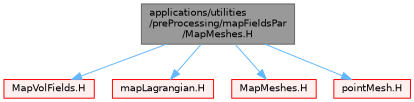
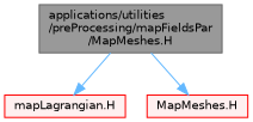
  digraph {
    node [color=red fillcolor="#FFF0F0" fontname=Helvetica fontsize=10 shape=box style=filled]
    edge [color=steelblue1 fontname=Helvetica fontsize=10 labelfontname=Helvetica labelfontsize=10 style=solid]
    n1 [color=gray40 fillcolor=grey60 fontcolor=black height=0.2 label="applications/utilities\l/preProcessing/mapFieldsPar\l/MapMeshes.H" width=0.4]
-   n2 [height=0.2 label="MapVolFields.H" width=0.4]
    n3 [height=0.2 label="mapLagrangian.H" width=0.4]
    n4 [height=0.2 label="MapMeshes.H" width=0.4]
-   n5 [height=0.2 label="pointMesh.H" width=0.4]
-   n1 -> n2
    n1 -> n3
    n1 -> n4
-   n1 -> n5
  }
